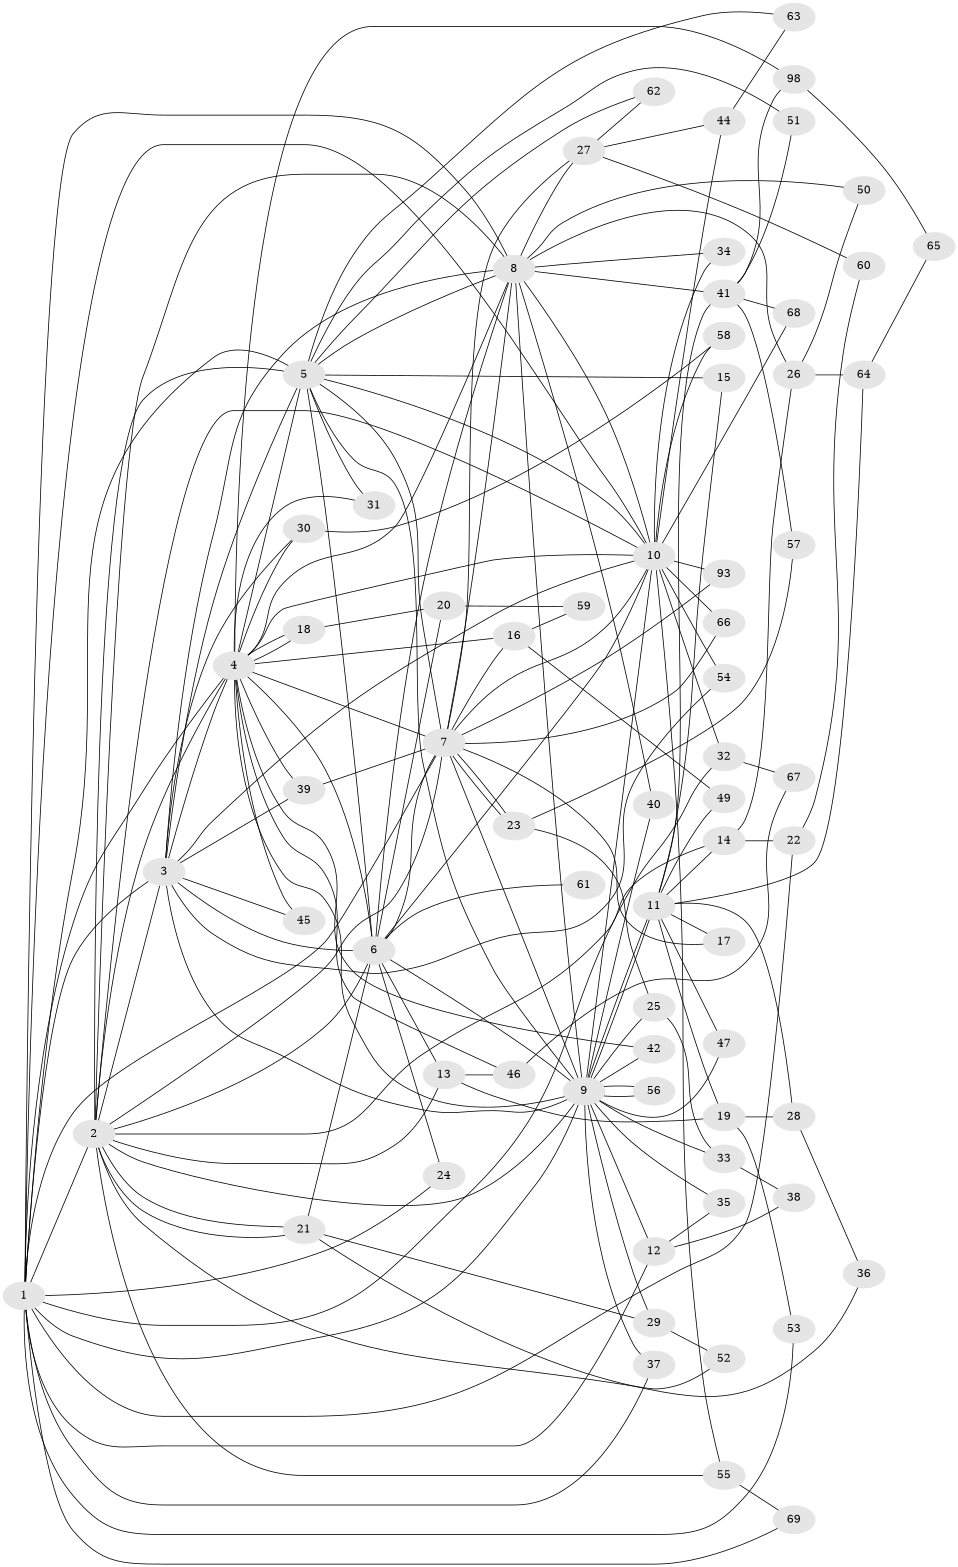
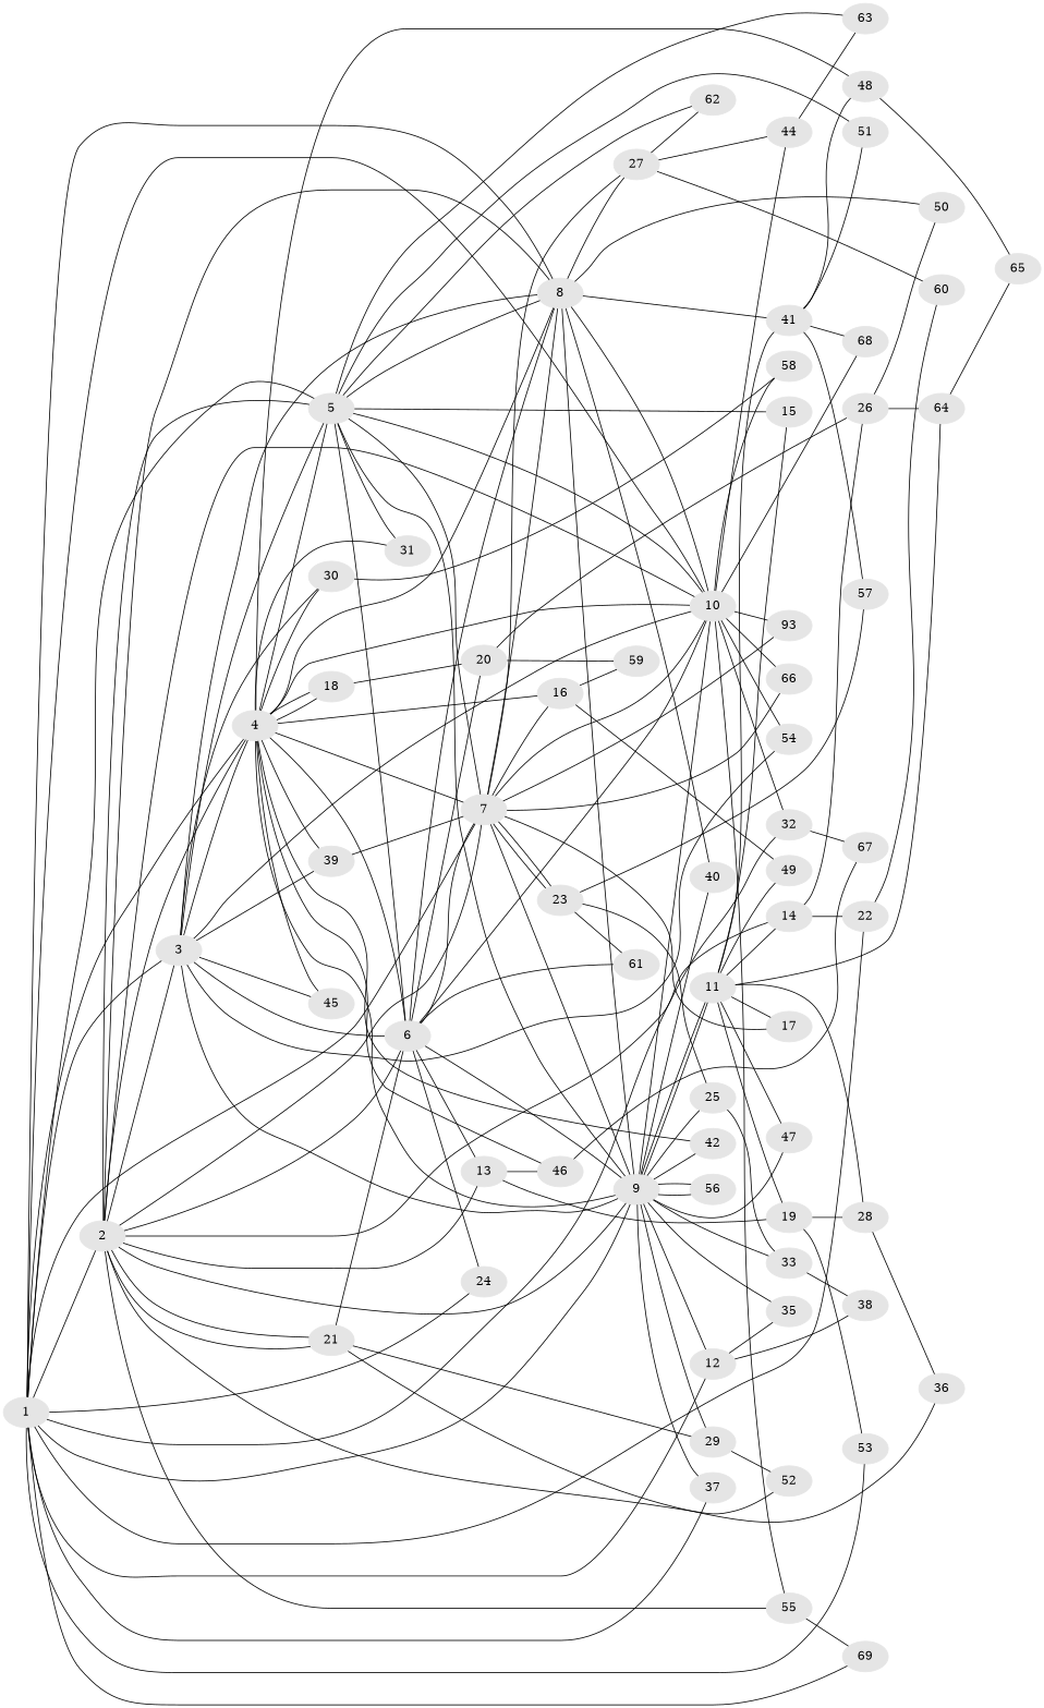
  graph {
    rankdir=LR
    node [color=gray90 style=filled]
    1
    2
    3
    4
    5
    7
    8
    9
    10
    12
    22
    24
    32
    37
    53
    69
    6
    13
    14
    21
    52
    55
    30
    39
    45
    54
    16
    18
    31
    42
    46
-   48 [label=98]
+   48
    15
    51
    62
    63
    20
    61
    17
    23
    27
    n42 [label=93]
    66
    26
-   34
    40
    41
    50
    11
    25
    29
    33
    35
    47
    56
    44
    58
    68
    38
    60
    67
    19
    36
    49
    59
    65
    57
    64
    28
    1 -- 2
    1 -- 3
    1 -- 4
    1 -- 5
    1 -- 7
    1 -- 8
    1 -- 9
    1 -- 10
    1 -- 12
    1 -- 22
    1 -- 24
    1 -- 32
    1 -- 37
    1 -- 53
    1 -- 69
    2 -- 3
    2 -- 4
    2 -- 5
    2 -- 7
    2 -- 8
    2 -- 9
    2 -- 10
    2 -- 6
    2 -- 13
    2 -- 14
    2 -- 21
    2 -- 21
    2 -- 52
    2 -- 55
    3 -- 4
    3 -- 5
    3 -- 8
    3 -- 9
    3 -- 10
    3 -- 6
    3 -- 30
    3 -- 39
    3 -- 45
    3 -- 54
    4 -- 5
    4 -- 7
    4 -- 8
    4 -- 9
    4 -- 10
    4 -- 6
    4 -- 30
    4 -- 39
    4 -- 45
    4 -- 16
    4 -- 18
    4 -- 18
    4 -- 31
    4 -- 42
    4 -- 46
    4 -- 48
    5 -- 7
    5 -- 8
    5 -- 9
    5 -- 10
    5 -- 6
    5 -- 31
    5 -- 15
    5 -- 51
    5 -- 62
    5 -- 63
    7 -- 8
    7 -- 9
    7 -- 10
    7 -- 16
    7 -- 17
    7 -- 23
    7 -- 23
    7 -- 27
    7 -- n42
    7 -- 66
    8 -- 9
    8 -- 10
    8 -- 27
-   8 -- 26
-   8 -- 34
+   20 -- 26
    8 -- 40
    8 -- 41
    8 -- 50
    9 -- 10
    9 -- 12
    9 -- 37
    9 -- 42
    9 -- 40
    9 -- 11
    9 -- 11
    9 -- 25
    9 -- 29
    9 -- 33
    9 -- 35
    9 -- 47
    9 -- 56
    9 -- 56
    10 -- 32
    10 -- 55
    10 -- 54
    10 -- n42
    10 -- 66
-   10 -- 34
    10 -- 44
    10 -- 58
    10 -- 68
    12 -- 35
    12 -- 38
    22 -- 60
    32 -- 67
    6 -- 7
    6 -- 8
    6 -- 9
    6 -- 10
    6 -- 24
    6 -- 13
    6 -- 20
    6 -- 61
    13 -- 46
    13 -- 19
    14 -- 22
    14 -- 26
    21 -- 6
    21 -- 29
    21 -- 36
    55 -- 69
    30 -- 58
    39 -- 7
    16 -- 49
    16 -- 59
    18 -- 20
    46 -- 67
    48 -- 65
    20 -- 59
+   23 -- 61
    23 -- 25
    23 -- 57
    27 -- 62
    27 -- 44
    27 -- 60
    26 -- 50
    26 -- 64
    41 -- 48
    41 -- 51
    41 -- 68
    41 -- 57
    11 -- 14
    11 -- 15
    11 -- 17
    11 -- 41
    11 -- 47
    11 -- 19
    11 -- 49
    11 -- 64
    11 -- 28
    25 -- 33
    29 -- 52
    33 -- 38
    44 -- 63
    19 -- 53
    19 -- 28
    64 -- 65
    28 -- 36
  }
